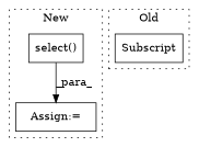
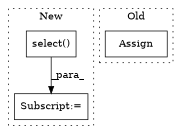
  digraph {
    node [shape=box]
    n1 [a=75 l="14,1" label="select()" s="13582,13622"]
-   n2 [a=68 l=3 label="Assign:=" s=13579]
-   n3 [a=63 l="19,0" label=Subscript s="13459,0"]
+   n2 [a=68 l=3 label="Subscript:=" s=13579]
+   n3 [a=63 l="19,0" label=Assign s="13459,0"]
    subgraph cluster_1 {
      label=New
      style=dotted
      n1
      n2
    }
    subgraph cluster_2 {
      label=Old
      style=dotted
      n3
    }
    n1 -> n2 [label=_para_]
  }
